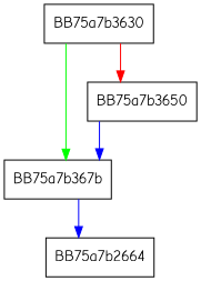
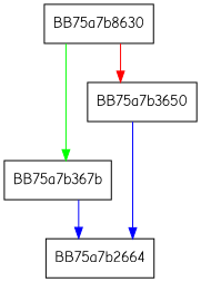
  digraph {
    fontname="Comic Neue"
    splines=ortho
    node [fontname="Comic Neue" shape=box]
    edge [color=blue fontname="Comic Neue"]
    n1 [label=BB75a7b367b]
-   BB75a7b3630
+   BB75a7b3630 [label=BB75a7b8630]
    BB75a7b3650
    n4 [label=BB75a7b2664]
    n1 -> n4
    BB75a7b3630 -> n1 [color=green]
    BB75a7b3630 -> BB75a7b3650 [color=red]
-   BB75a7b3650 -> n1
+   BB75a7b3650 -> n4
  }
